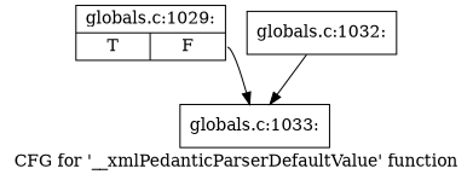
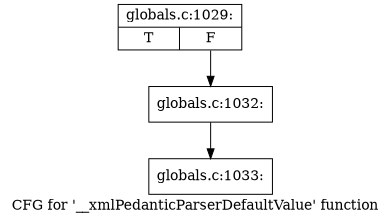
  digraph {
    label="CFG for '__xmlPedanticParserDefaultValue' function"
    node [shape=record]
    n1 [label="{globals.c:1029:|{<s0>T|<s1>F}}"]
    n2 [label="{globals.c:1032:}"]
    n3 [label="{globals.c:1033:}"]
-   n1 -> n3 [tailport=s1]
+   n1 -> n2 [tailport=s1]
    n2 -> n3
  }
